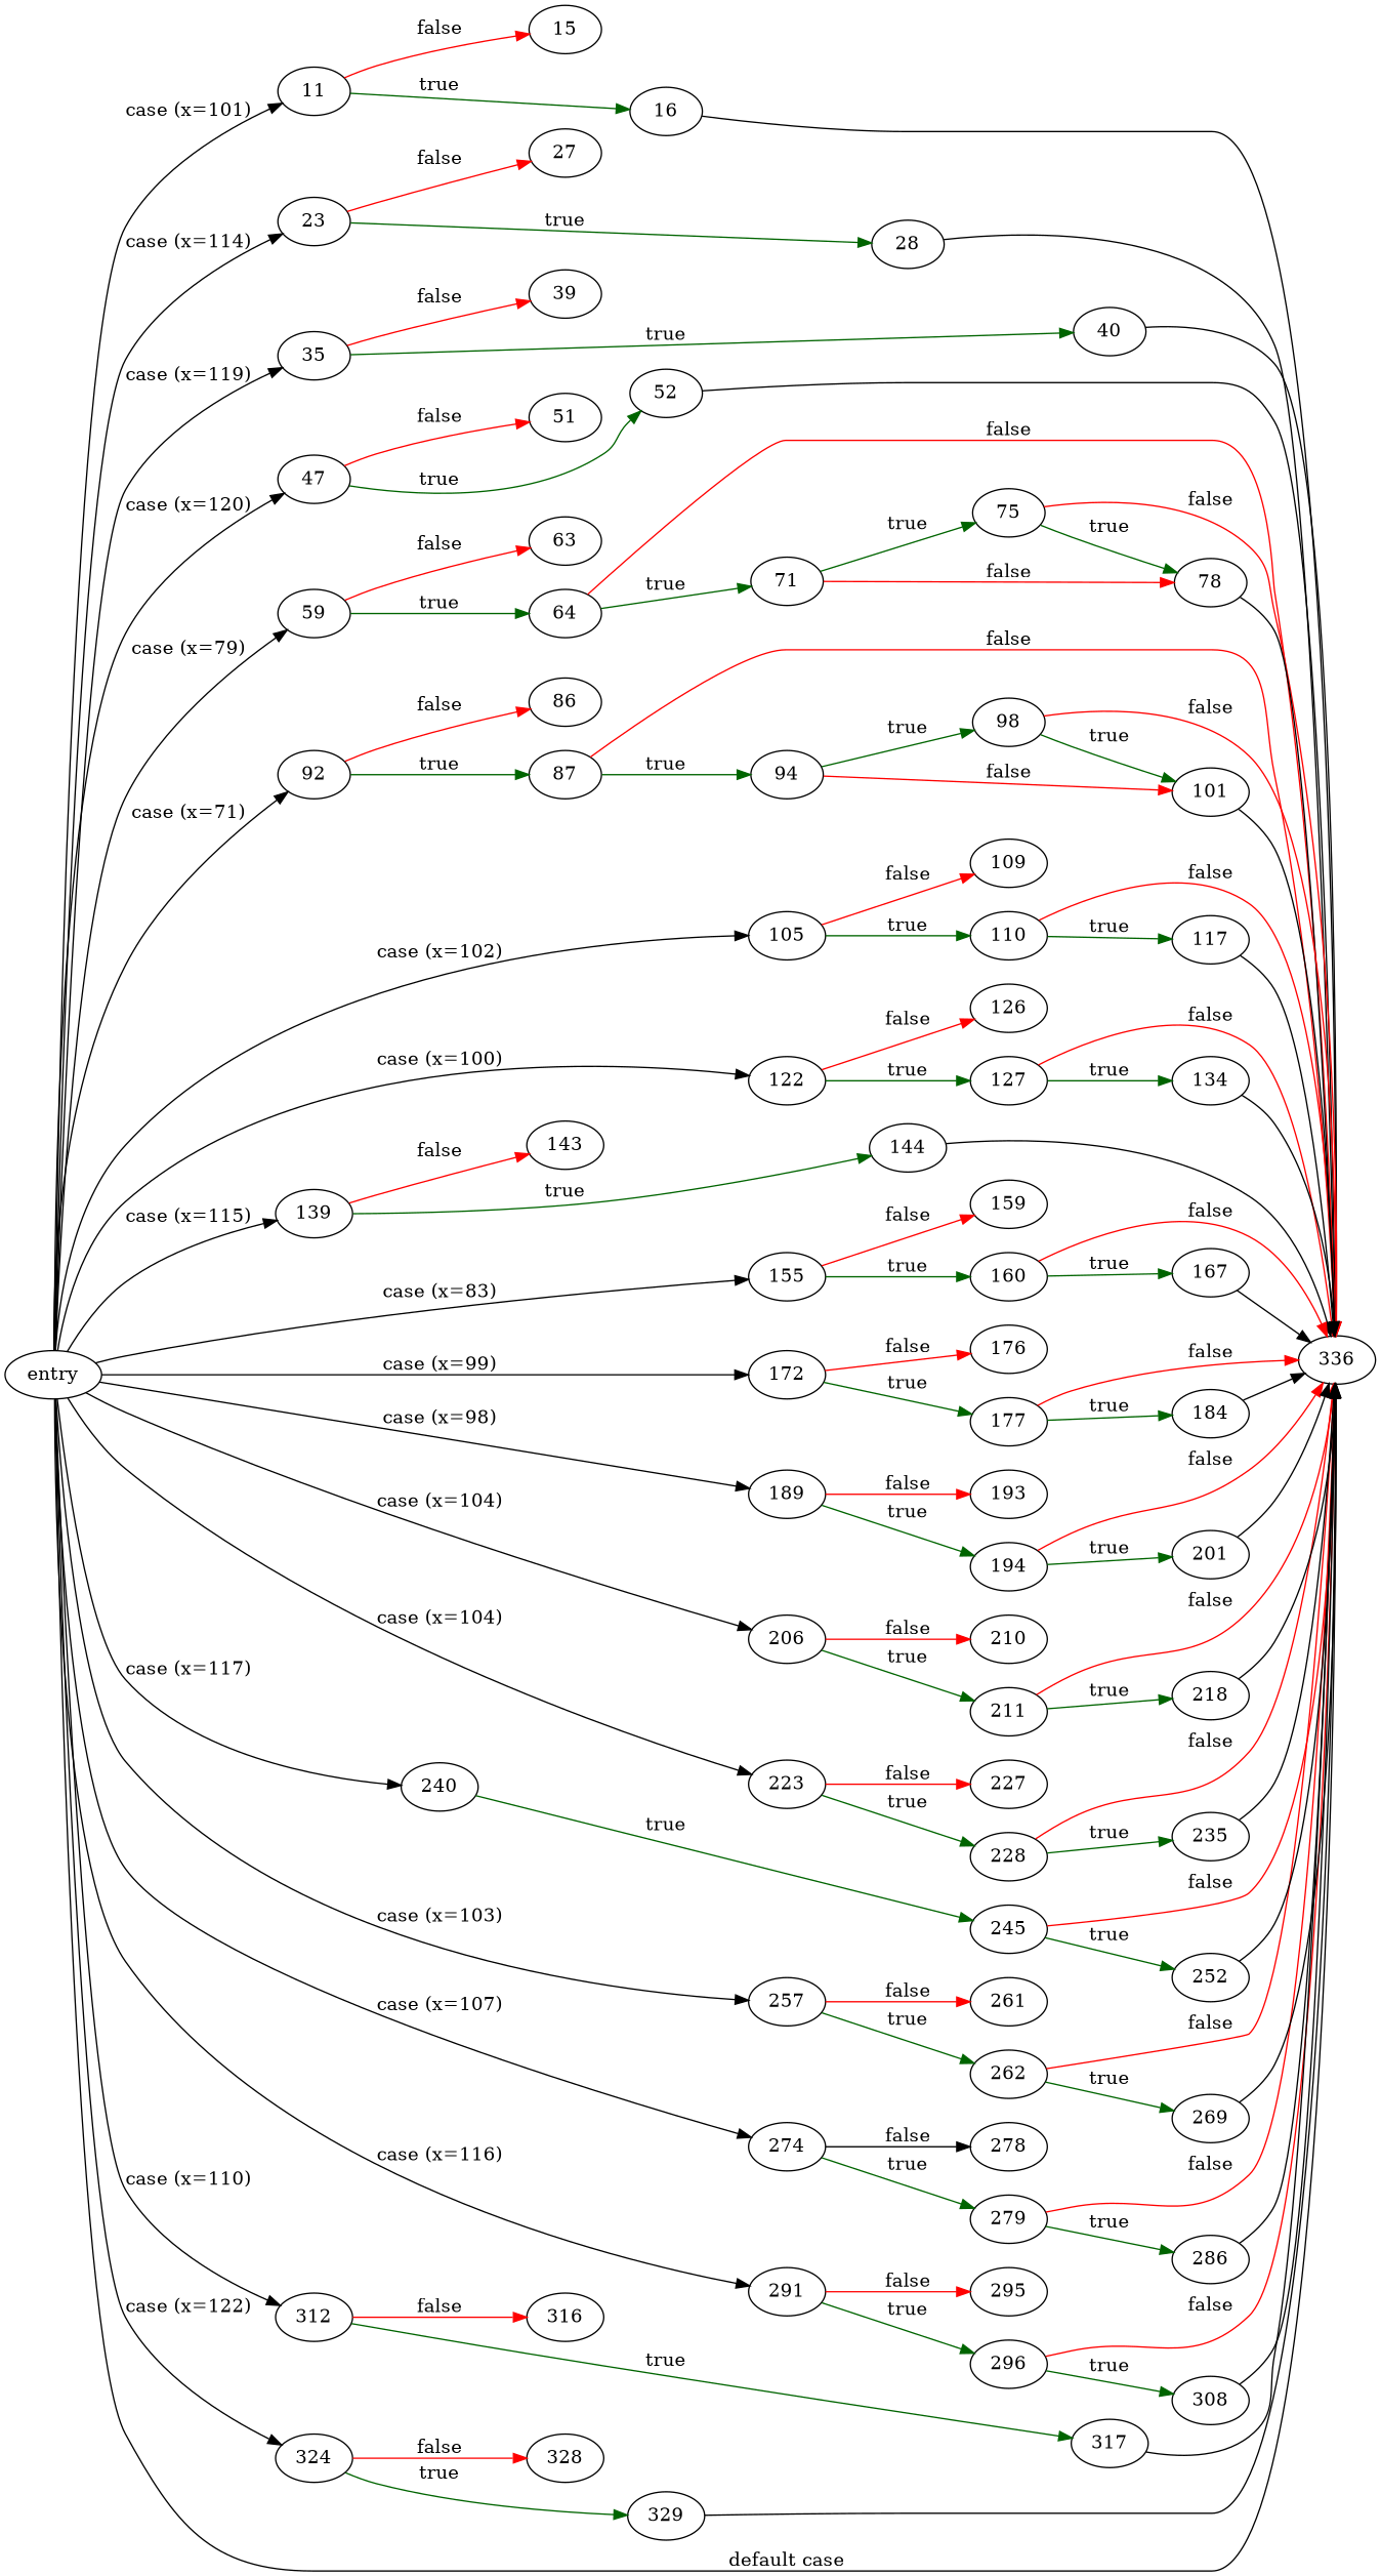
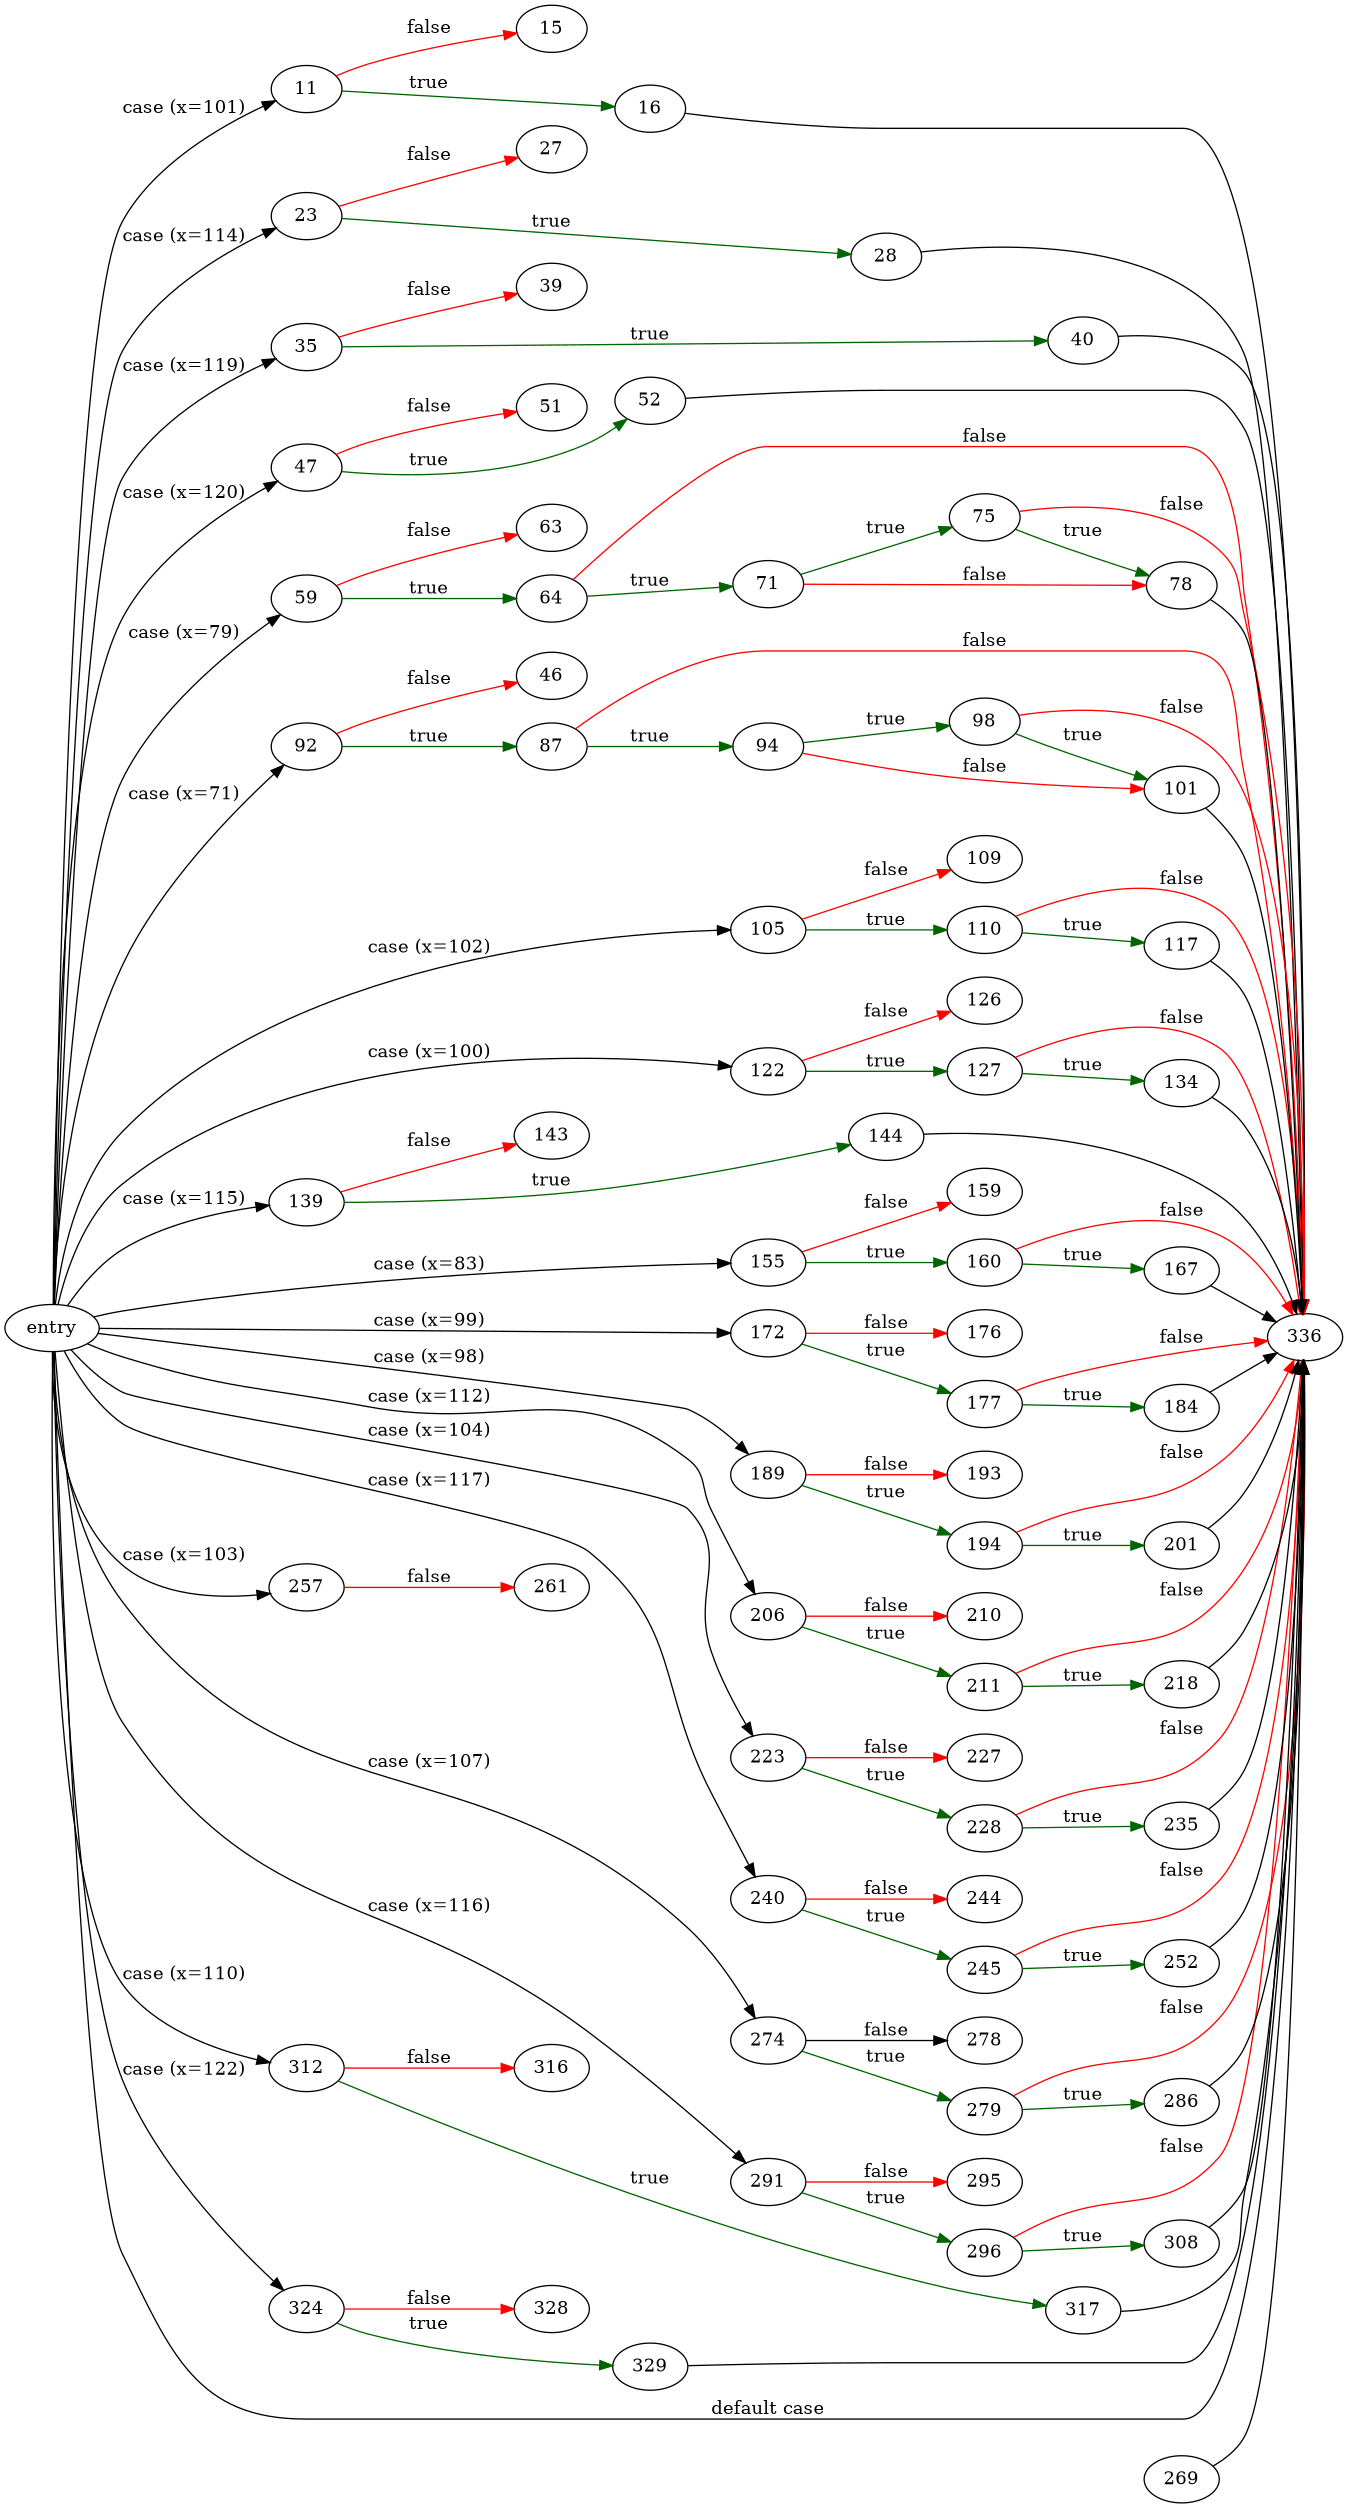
  digraph {
    rankdir=LR
    n1 [label=entry]
    11
    23
    35
    47
    59
    n7 [label=92]
    105
    122
    139
    155
    172
    189
    206
    223
    240
    257
    274
    291
    312
    324
    336
    15
    16
    27
    28
    39
    40
    51
    52
    63
    64
-   86
+   86 [label=46]
    87
    109
    110
    126
    127
    143
    144
    159
    160
    176
    177
    193
    194
    210
    211
    227
    228
+   244
    245
    261
-   262
    278
    279
    295
    296
    316
    317
    328
    329
    71
    75
    78
    94
    98
    101
    117
    134
    167
    184
    201
    218
    235
    252
    269
    286
    308
    n1 -> 11 [label="case (x=101)"]
    n1 -> 23 [label="case (x=114)"]
    n1 -> 35 [label="case (x=119)"]
    n1 -> 47 [label="case (x=120)"]
    n1 -> 59 [label="case (x=79)"]
    n1 -> n7 [label="case (x=71)"]
    n1 -> 105 [label="case (x=102)"]
    n1 -> 122 [label="case (x=100)"]
    n1 -> 139 [label="case (x=115)"]
    n1 -> 155 [label="case (x=83)"]
    n1 -> 172 [label="case (x=99)"]
    n1 -> 189 [label="case (x=98)"]
-   n1 -> 206 [label="case (x=104)"]
+   n1 -> 206 [label="case (x=112)"]
    n1 -> 223 [label="case (x=104)"]
    n1 -> 240 [label="case (x=117)"]
    n1 -> 257 [label="case (x=103)"]
    n1 -> 274 [label="case (x=107)"]
    n1 -> 291 [label="case (x=116)"]
    n1 -> 312 [label="case (x=110)"]
    n1 -> 324 [label="case (x=122)"]
    n1 -> 336 [label="default case"]
    11 -> 15 [color=red label=false]
    11 -> 16 [color=darkgreen label=true]
    23 -> 27 [color=red label=false]
    23 -> 28 [color=darkgreen label=true]
    35 -> 39 [color=red label=false]
    35 -> 40 [color=darkgreen label=true]
    47 -> 51 [color=red label=false]
    47 -> 52 [color=darkgreen label=true]
    59 -> 63 [color=red label=false]
    59 -> 64 [color=darkgreen label=true]
    n7 -> 86 [color=red label=false]
    n7 -> 87 [color=darkgreen label=true]
    105 -> 109 [color=red label=false]
    105 -> 110 [color=darkgreen label=true]
    122 -> 126 [color=red label=false]
    122 -> 127 [color=darkgreen label=true]
    139 -> 143 [color=red label=false]
    139 -> 144 [color=darkgreen label=true]
    155 -> 159 [color=red label=false]
    155 -> 160 [color=darkgreen label=true]
    172 -> 176 [color=red label=false]
    172 -> 177 [color=darkgreen label=true]
    189 -> 193 [color=red label=false]
    189 -> 194 [color=darkgreen label=true]
    206 -> 210 [color=red label=false]
    206 -> 211 [color=darkgreen label=true]
    223 -> 227 [color=red label=false]
    223 -> 228 [color=darkgreen label=true]
+   240 -> 244 [color=red label=false]
    240 -> 245 [color=darkgreen label=true]
    257 -> 261 [color=red label=false]
-   257 -> 262 [color=darkgreen label=true]
    274 -> 278 [color=black label=false]
    274 -> 279 [color=darkgreen label=true]
    291 -> 295 [color=red label=false]
    291 -> 296 [color=darkgreen label=true]
    312 -> 316 [color=red label=false]
    312 -> 317 [color=darkgreen label=true]
    324 -> 328 [color=red label=false]
    324 -> 329 [color=darkgreen label=true]
    16 -> 336
    28 -> 336
    40 -> 336
    52 -> 336
    64 -> 336 [color=red label=false]
    64 -> 71 [color=darkgreen label=true]
    87 -> 336 [color=red label=false]
    87 -> 94 [color=darkgreen label=true]
    110 -> 336 [color=red label=false]
    110 -> 117 [color=darkgreen label=true]
    127 -> 336 [color=red label=false]
    127 -> 134 [color=darkgreen label=true]
    144 -> 336
    160 -> 336 [color=red label=false]
    160 -> 167 [color=darkgreen label=true]
    177 -> 336 [color=red label=false]
    177 -> 184 [color=darkgreen label=true]
    194 -> 336 [color=red label=false]
    194 -> 201 [color=darkgreen label=true]
    211 -> 336 [color=red label=false]
    211 -> 218 [color=darkgreen label=true]
    228 -> 336 [color=red label=false]
    228 -> 235 [color=darkgreen label=true]
    245 -> 336 [color=red label=false]
    245 -> 252 [color=darkgreen label=true]
-   262 -> 336 [color=red label=false]
-   262 -> 269 [color=darkgreen label=true]
    279 -> 336 [color=red label=false]
    279 -> 286 [color=darkgreen label=true]
    296 -> 336 [color=red label=false]
    296 -> 308 [color=darkgreen label=true]
    317 -> 336
    329 -> 336
    71 -> 75 [color=darkgreen label=true]
    71 -> 78 [color=red label=false]
    75 -> 336 [color=red label=false]
    75 -> 78 [color=darkgreen label=true]
    78 -> 336
    94 -> 98 [color=darkgreen label=true]
    94 -> 101 [color=red label=false]
    98 -> 336 [color=red label=false]
    98 -> 101 [color=darkgreen label=true]
    101 -> 336
    117 -> 336
    134 -> 336
    167 -> 336
    184 -> 336
    201 -> 336
    218 -> 336
    235 -> 336
    252 -> 336
    269 -> 336
    286 -> 336
    308 -> 336
  }
